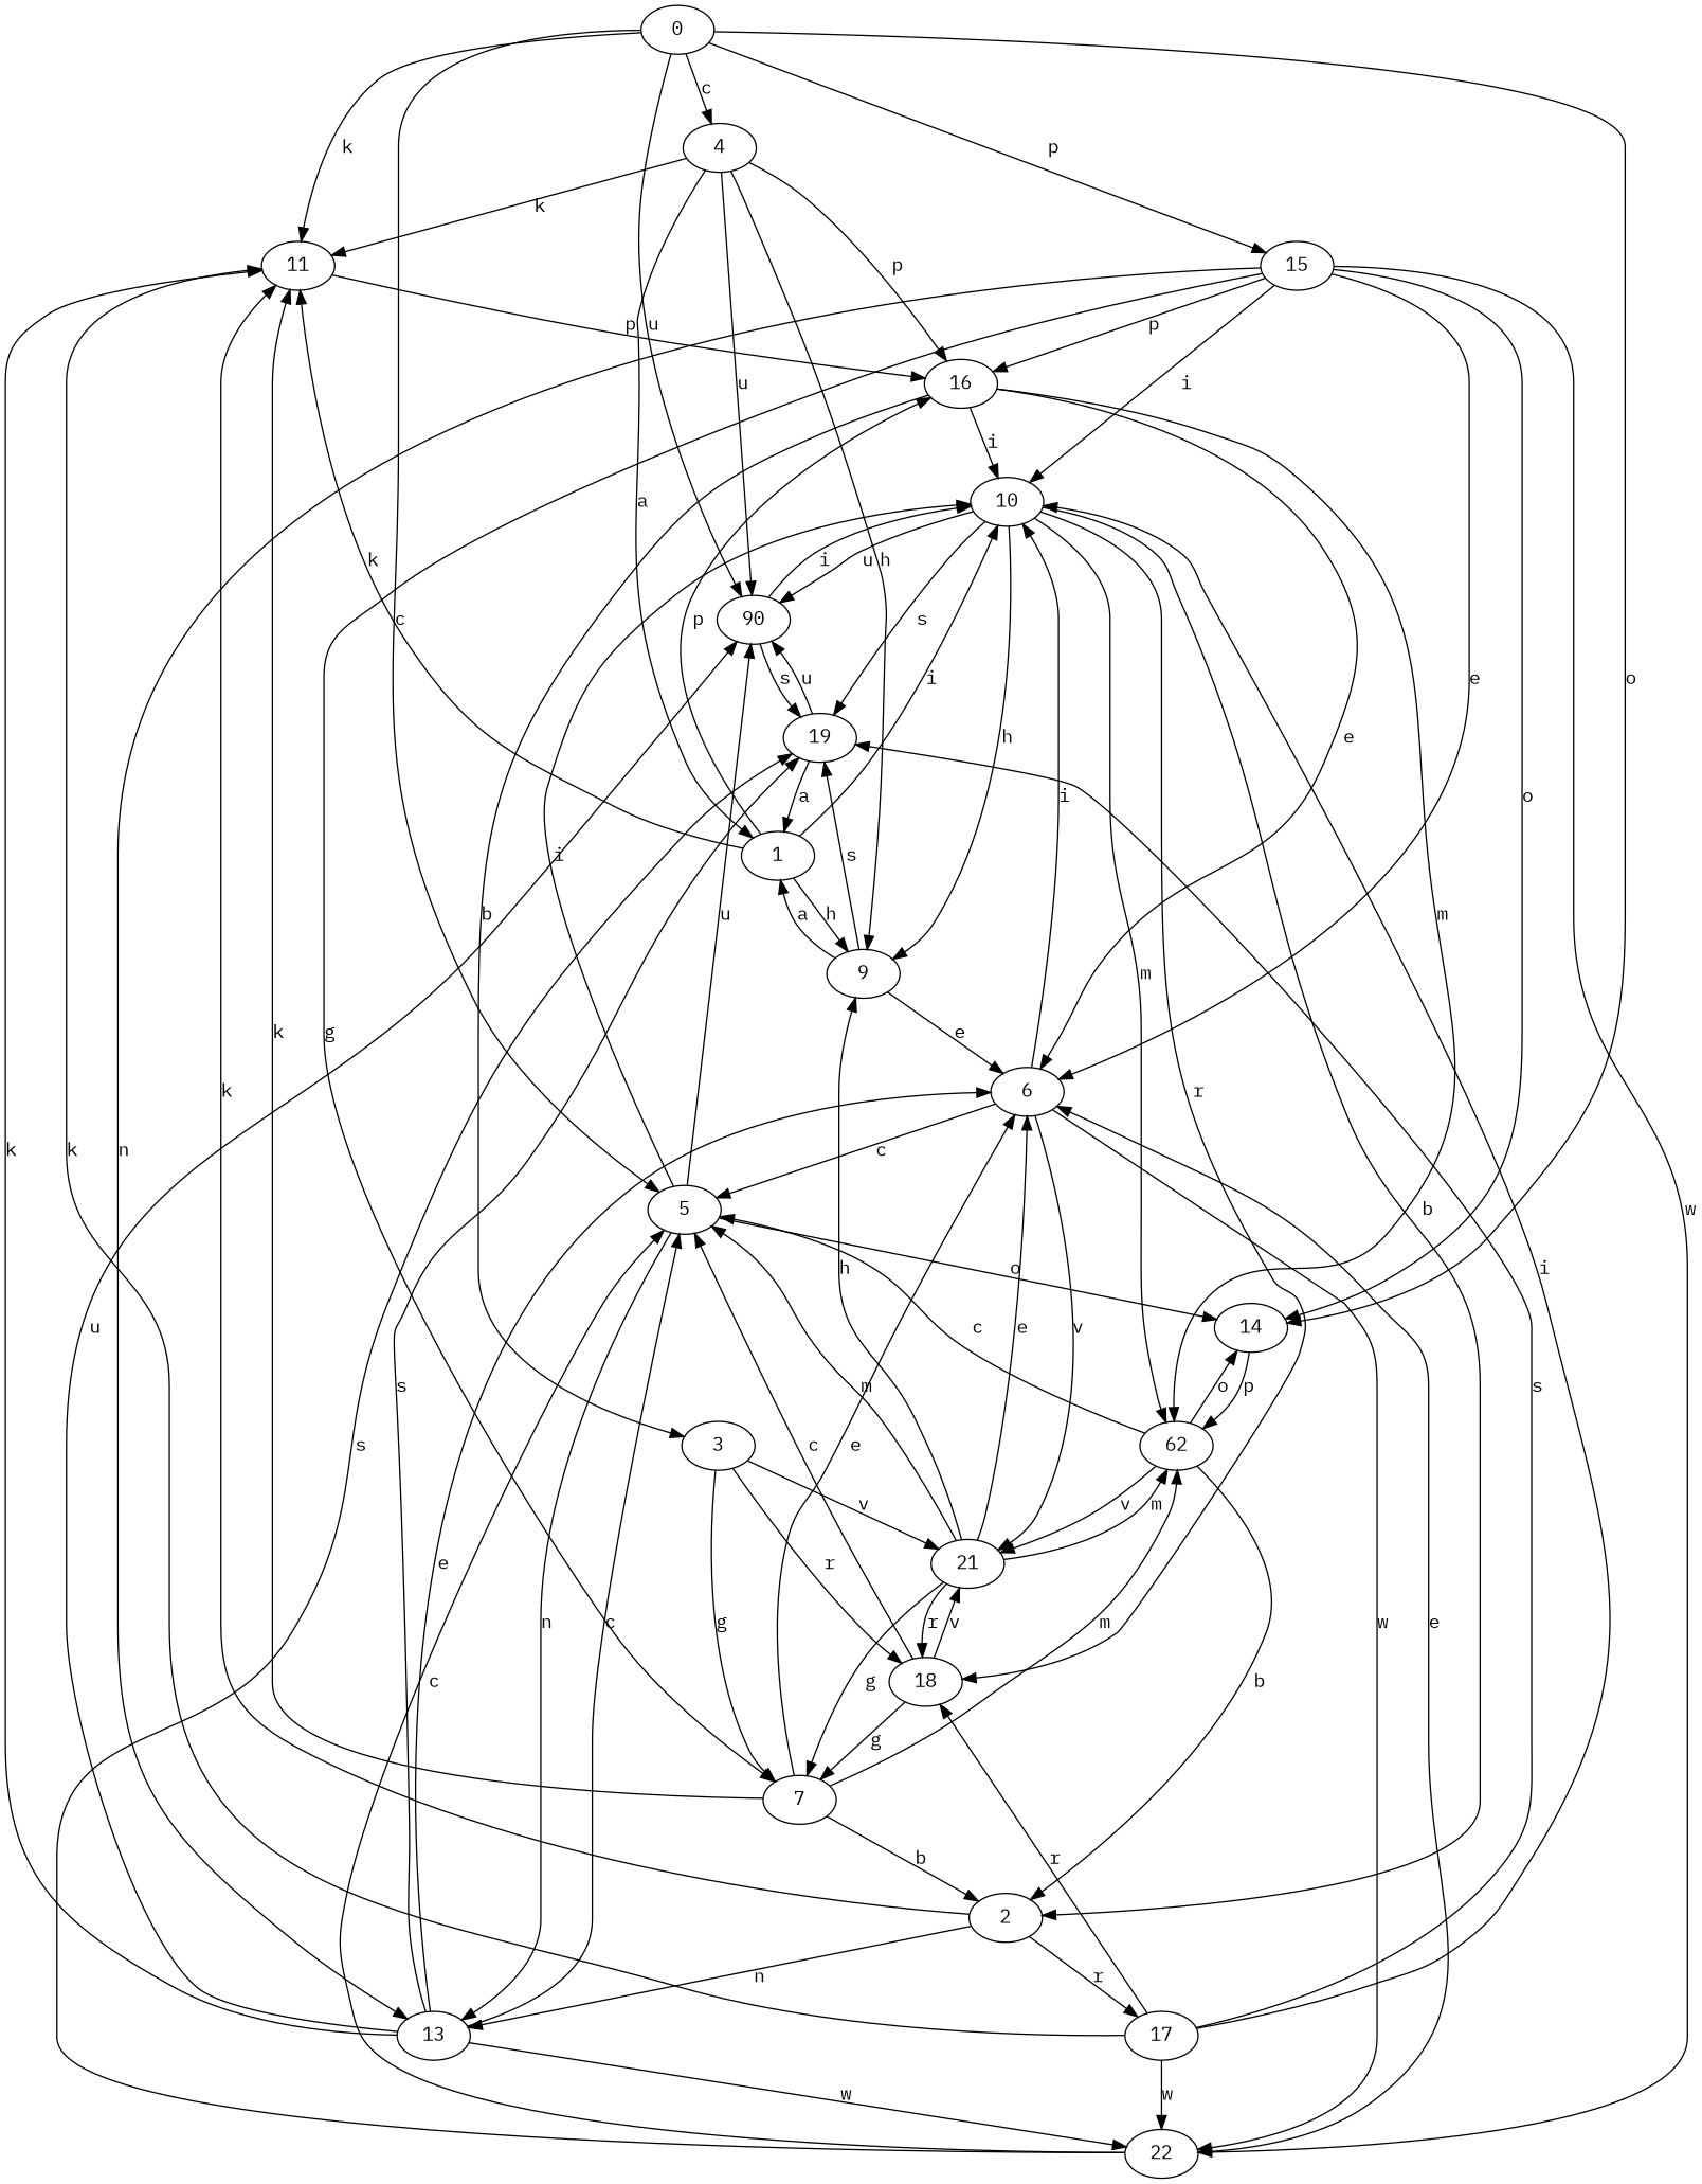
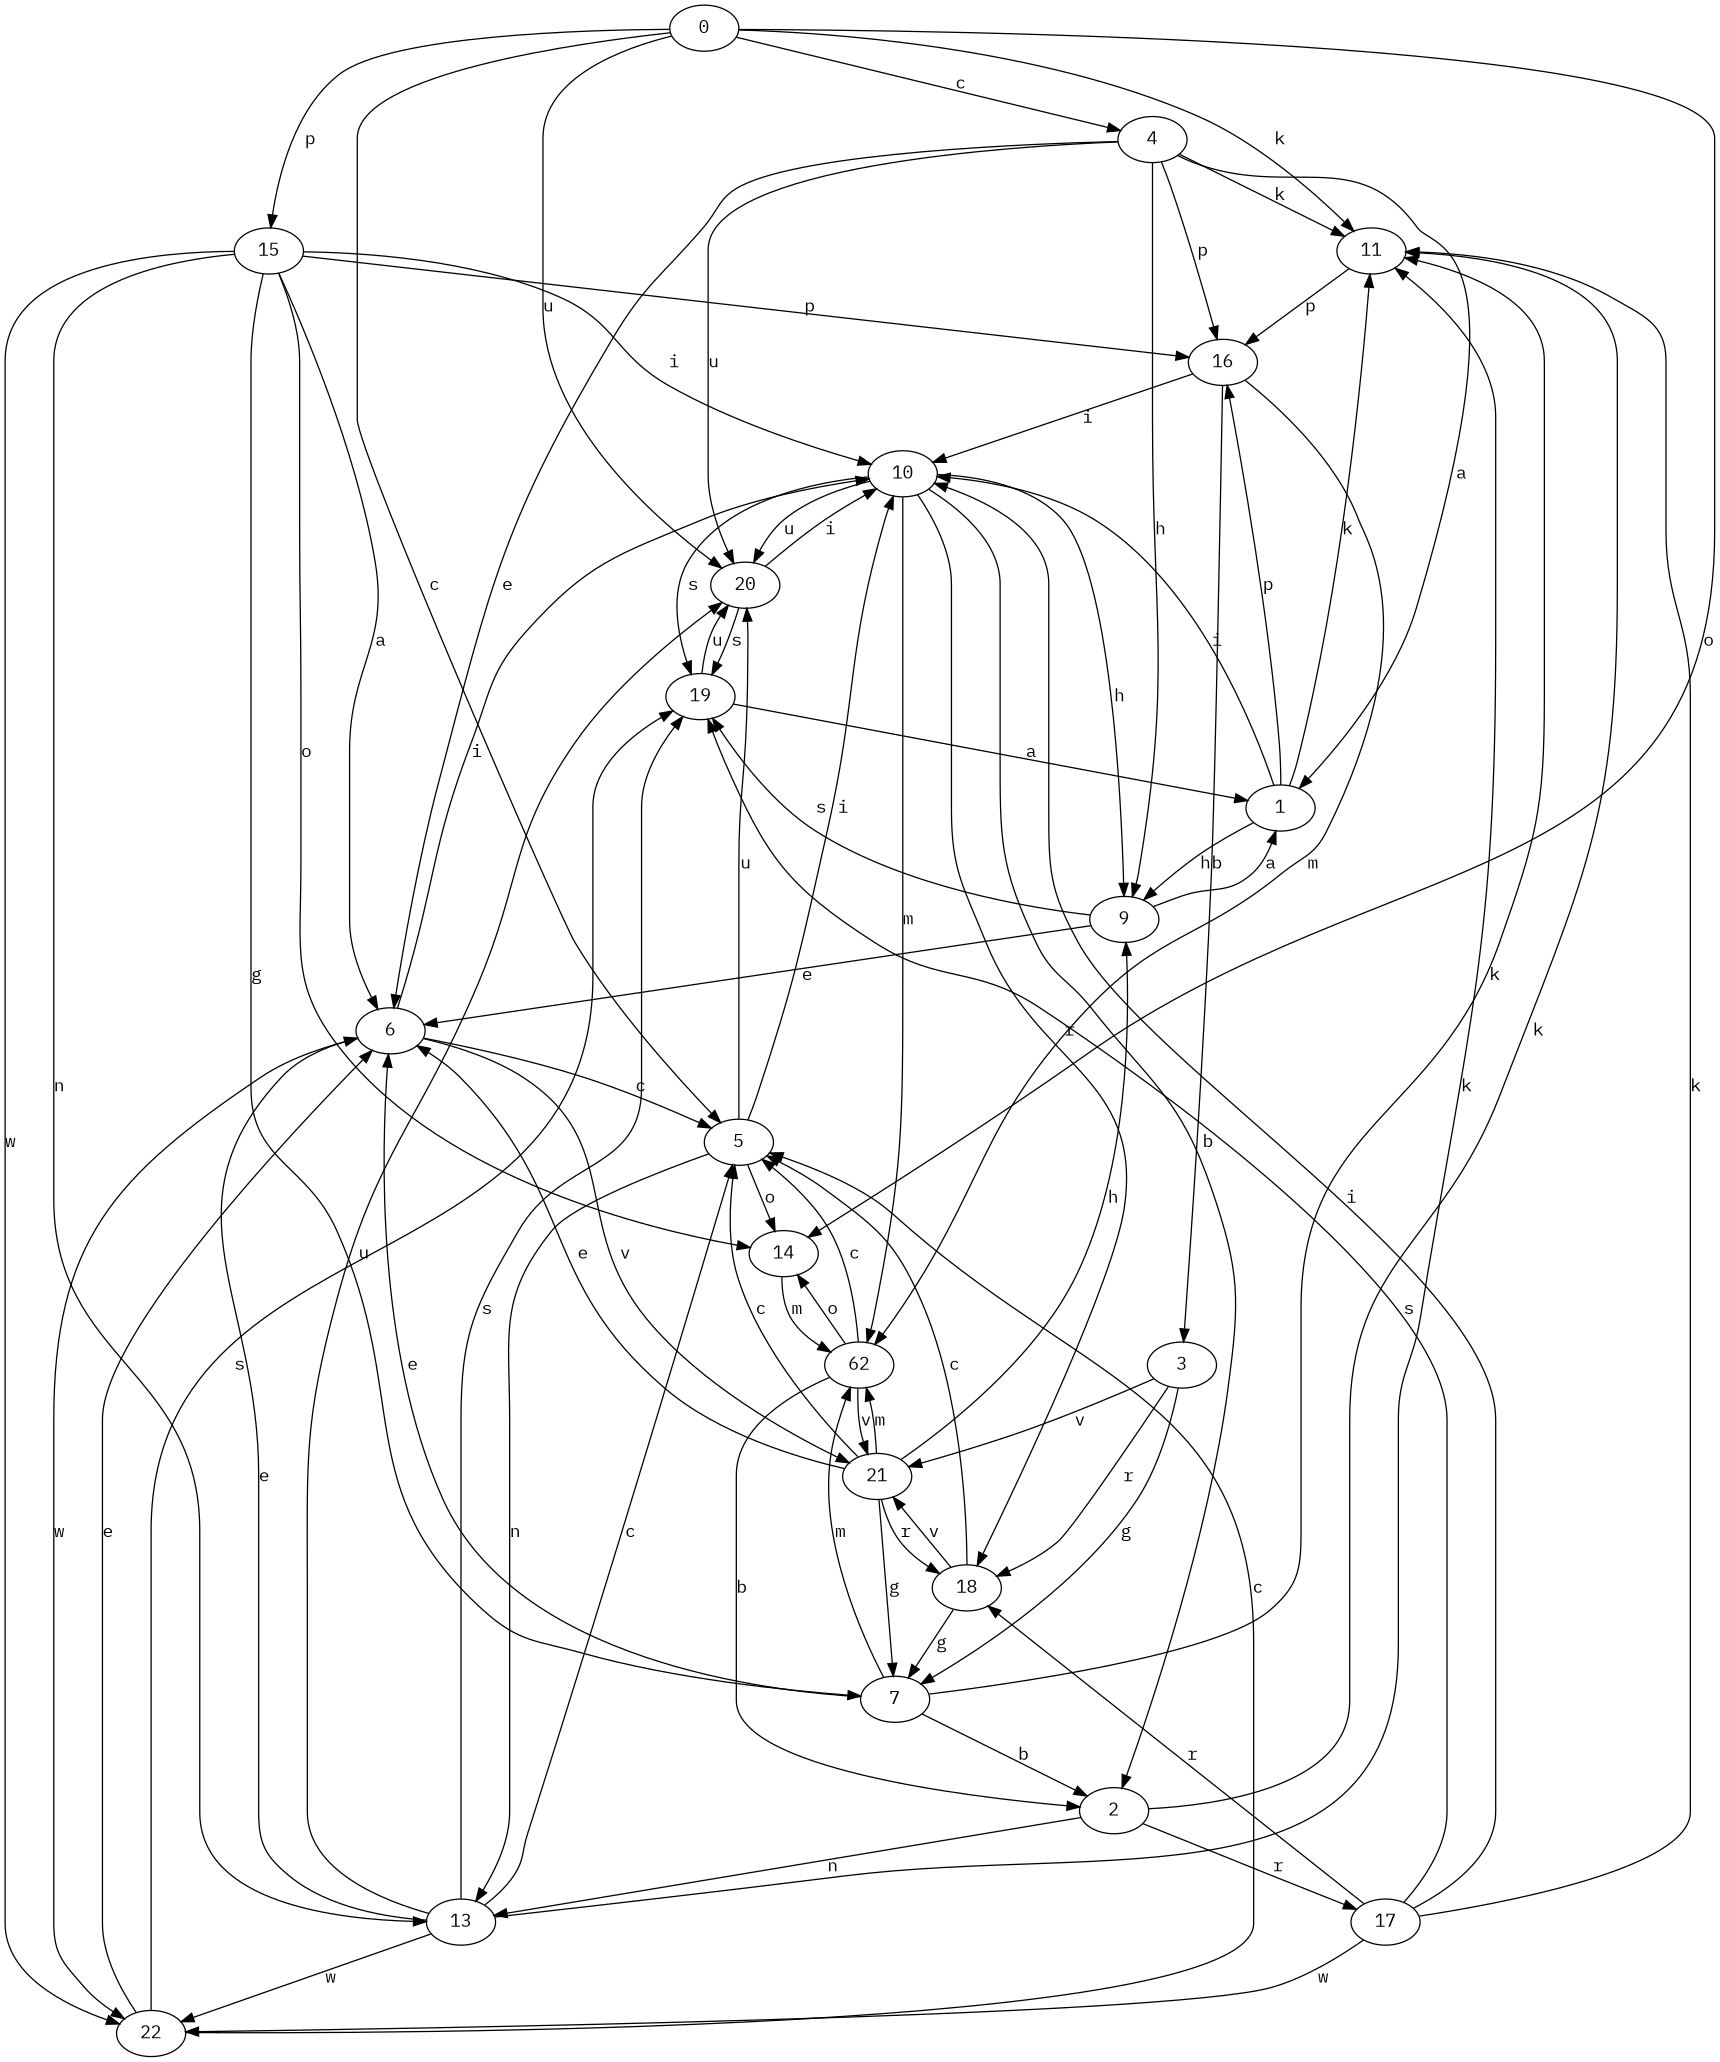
  strict digraph {
    fontname="IBM Plex Mono"
    node [fontname="IBM Plex Mono"]
    edge [fontname="IBM Plex Mono"]
    0
    4
    5
    11
    14
    15
-   20 [label=90]
+   20
    1
    9
    16
    10
    13
    n13 [label=62]
    7
    6
    22
    19
    2
    18
    3
    17
    21
    0 -> 4 [label=c]
    0 -> 5 [label=c]
    0 -> 11 [label=k]
    0 -> 14 [label=o]
    0 -> 15 [label=p]
    0 -> 20 [label=u]
    4 -> 11 [label=k]
    4 -> 20 [label=u]
    4 -> 1 [label=a]
    4 -> 9 [label=h]
    4 -> 16 [label=p]
    5 -> 14 [label=o]
    5 -> 20 [label=u]
    5 -> 10 [label=i]
    5 -> 13 [label=n]
    11 -> 16 [label=p]
-   14 -> n13 [label=p]
+   14 -> n13 [label=m]
    15 -> 14 [label=o]
    15 -> 16 [label=p]
    15 -> 10 [label=i]
    15 -> 13 [label=n]
    15 -> 7 [label=g]
-   15 -> 6 [label=e]
+   15 -> 6 [label=a]
    15 -> 22 [label=w]
    20 -> 10 [label=i]
    20 -> 19 [label=s]
    1 -> 11 [label=k]
    1 -> 9 [label=h]
    1 -> 16 [label=p]
    1 -> 10 [label=i]
    9 -> 1 [label=a]
    9 -> 6 [label=e]
    9 -> 19 [label=s]
    16 -> 10 [label=i]
    16 -> n13 [label=m]
-   16 -> 6 [label=e]
+   4 -> 6 [label=e]
    16 -> 3 [label=b]
    10 -> 20 [label=u]
    10 -> 9 [label=h]
    10 -> n13 [label=m]
    10 -> 19 [label=s]
    10 -> 2 [label=b]
    10 -> 18 [label=r]
    13 -> 5 [label=c]
    13 -> 11 [label=k]
    13 -> 20 [label=u]
    13 -> 6 [label=e]
    13 -> 22 [label=w]
    13 -> 19 [label=s]
    n13 -> 5 [label=c]
    n13 -> 14 [label=o]
    n13 -> 2 [label=b]
    n13 -> 21 [label=v]
    7 -> 11 [label=k]
    7 -> n13 [label=m]
    7 -> 6 [label=e]
    7 -> 2 [label=b]
    6 -> 5 [label=c]
    6 -> 10 [label=i]
    6 -> 22 [label=w]
    6 -> 21 [label=v]
    22 -> 5 [label=c]
    22 -> 6 [label=e]
    22 -> 19 [label=s]
    19 -> 20 [label=u]
    19 -> 1 [label=a]
    2 -> 11 [label=k]
    2 -> 13 [label=n]
    2 -> 17 [label=r]
    18 -> 5 [label=c]
    18 -> 7 [label=g]
    18 -> 21 [label=v]
    3 -> 7 [label=g]
    3 -> 18 [label=r]
    3 -> 21 [label=v]
    17 -> 11 [label=k]
    17 -> 10 [label=i]
    17 -> 22 [label=w]
    17 -> 19 [label=s]
    17 -> 18 [label=r]
-   21 -> 5 [label=m]
+   21 -> 5 [label=c]
    21 -> 9 [label=h]
    21 -> n13 [label=m]
    21 -> 7 [label=g]
    21 -> 6 [label=e]
    21 -> 18 [label=r]
  }
